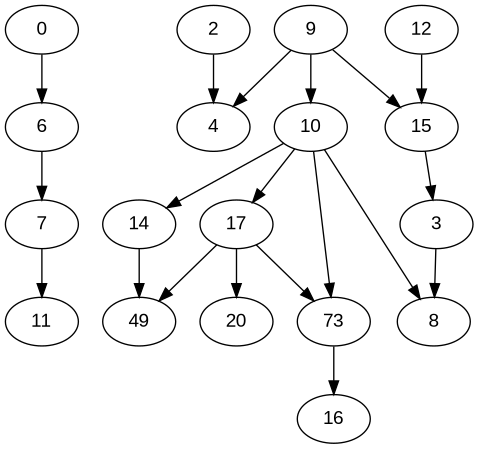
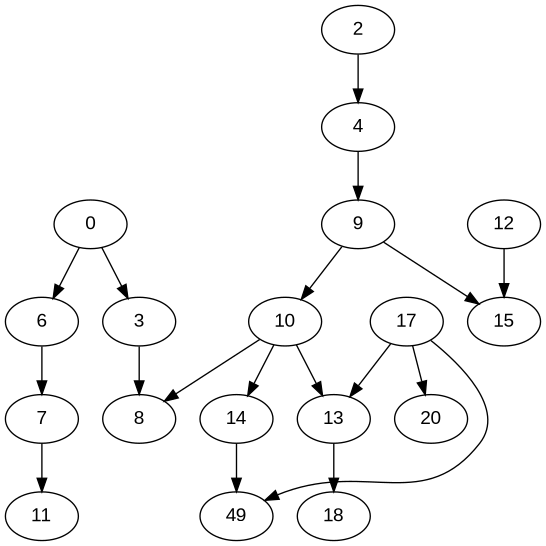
  digraph {
    fontname="Liberation Sans"
    node [alpha=0.16 fontname="Liberation Sans"]
    edge [fontname="Liberation Sans"]
    n1 [expect_size=27422720 label=0]
    3 [alpha=0.09 expect_size=31605760]
    6 [alpha=0.18 expect_size=18294784]
    8 [alpha=0.14 expect_size=5778432]
    7 [alpha=0.11 expect_size=26963968]
    11 [alpha=0.10 expect_size=36883456]
    2 [expect_size=12014592]
    4 [expect_size=36461568]
    9 [alpha=0.06 expect_size=27841536]
    10 [alpha=0.06 expect_size=46962688]
    15 [alpha=0.07 expect_size=28739584]
    14 [alpha=0.04 expect_size=38974464]
-   13 [alpha=0.05 expect_size=17794048 label=73]
+   13 [alpha=0.05 expect_size=17794048]
    17 [alpha=0.13 expect_size=47032320]
    12 [alpha=0.03 expect_size=28317696]
    n16 [alpha=0.13 expect_size=10784768 label=49]
-   18 [alpha=0.12 expect_size=24870912 label=16]
+   18 [alpha=0.12 expect_size=24870912]
    20 [alpha=0.03 expect_size=25526272]
-   15 -> 3
+   n1 -> 3
    n1 -> 6
    3 -> 8
    6 -> 7
    7 -> 11
    2 -> 4
-   9 -> 4
+   4 -> 9
    9 -> 10
    9 -> 15
    10 -> 8
    10 -> 14
    10 -> 13
-   10 -> 17
    14 -> n16
    13 -> 18
    17 -> 13
    17 -> n16
    17 -> 20
    12 -> 15
  }
